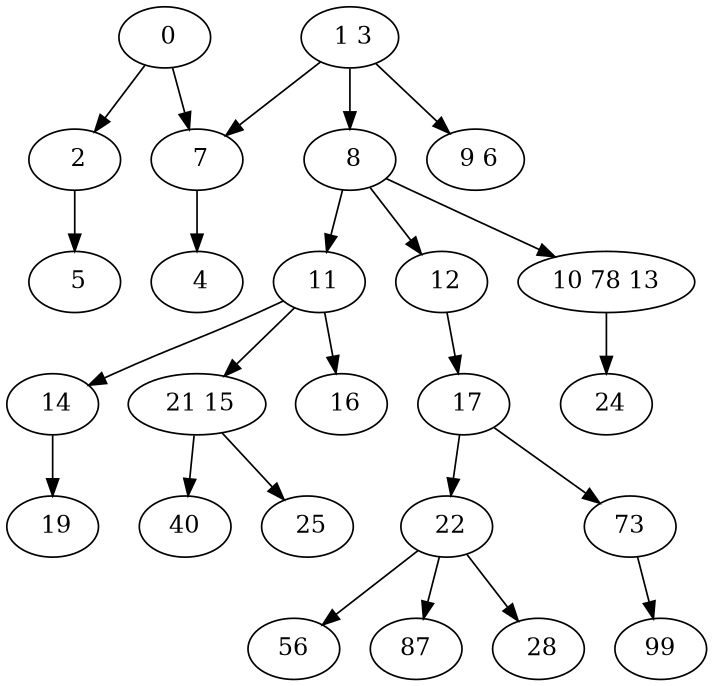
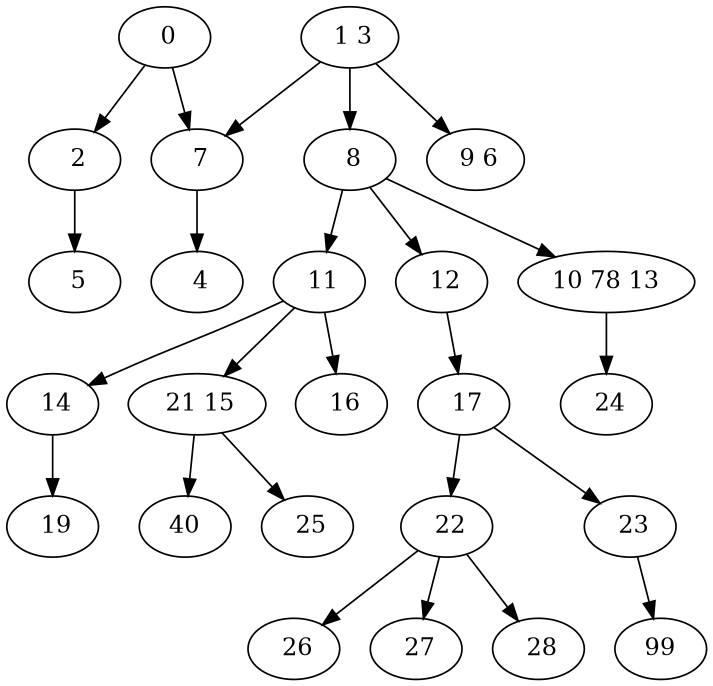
  digraph {
    " 0"
    " 2"
    " 7"
    " 5"
    " 1 3"
    " 8"
    " 9 6"
    " 11"
    " 12"
    n10 [label="10 78 13"]
    " 4"
    " 14"
    " 21 15"
    " 16"
    " 17"
    " 24"
    " 19"
    n18 [label=40]
    " 25"
    " 22"
-   " 23" [label=73]
-   " 26" [label=56]
-   " 27" [label=87]
+   " 23"
+   " 26"
+   " 27"
    " 28"
    n25 [label=99]
    " 0" -> " 2"
    " 0" -> " 7"
    " 2" -> " 5"
    " 7" -> " 4"
    " 1 3" -> " 7"
    " 1 3" -> " 8"
    " 1 3" -> " 9 6"
    " 8" -> " 11"
    " 8" -> " 12"
    " 8" -> n10
    " 11" -> " 14"
    " 11" -> " 21 15"
    " 11" -> " 16"
    " 12" -> " 17"
    n10 -> " 24"
    " 14" -> " 19"
    " 21 15" -> n18
    " 21 15" -> " 25"
    " 17" -> " 22"
    " 17" -> " 23"
    " 22" -> " 26"
    " 22" -> " 27"
    " 22" -> " 28"
    " 23" -> n25
  }
